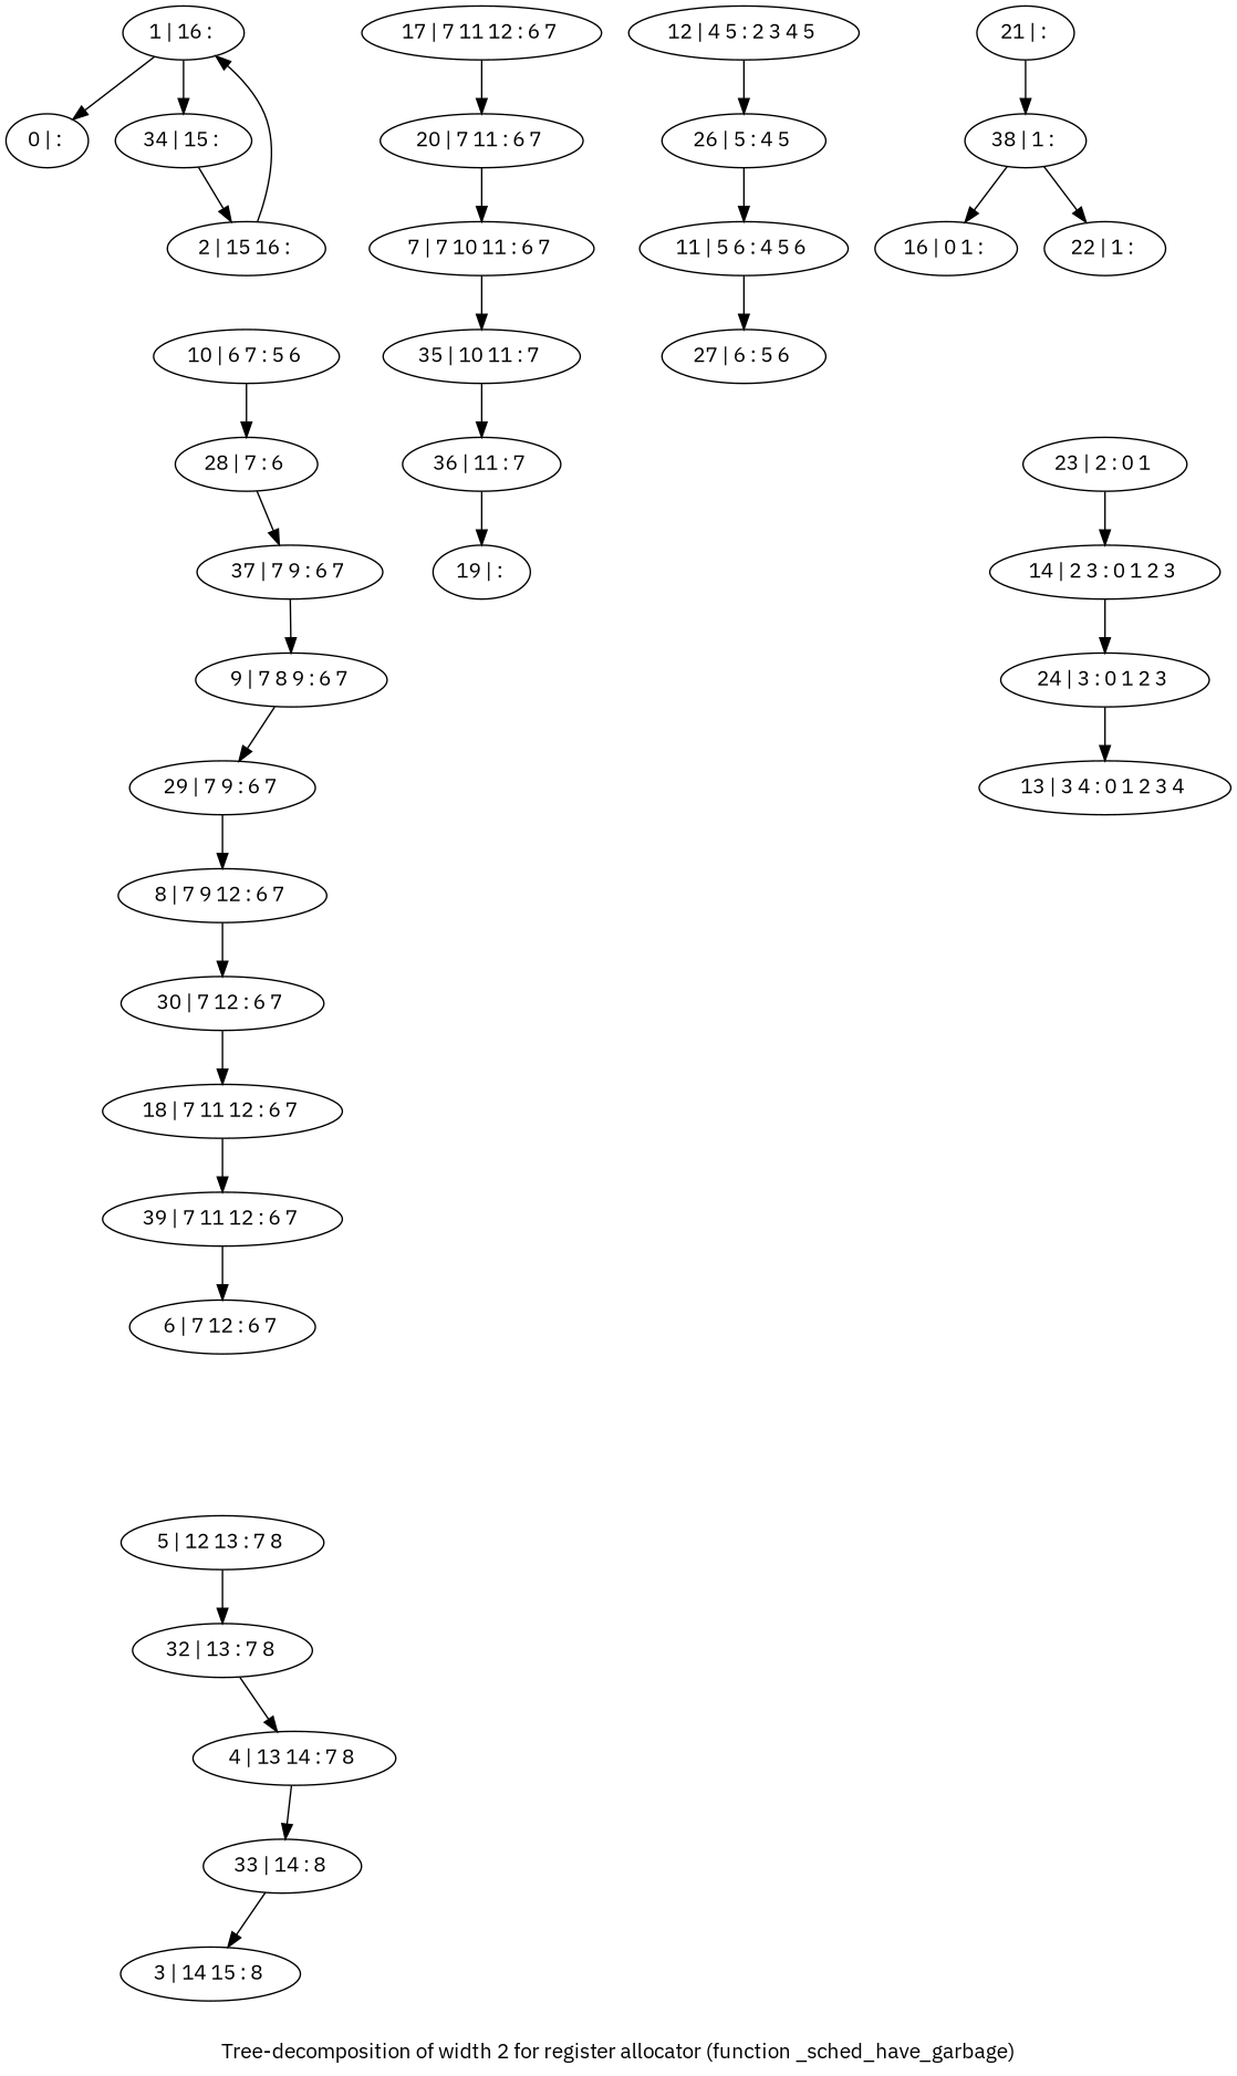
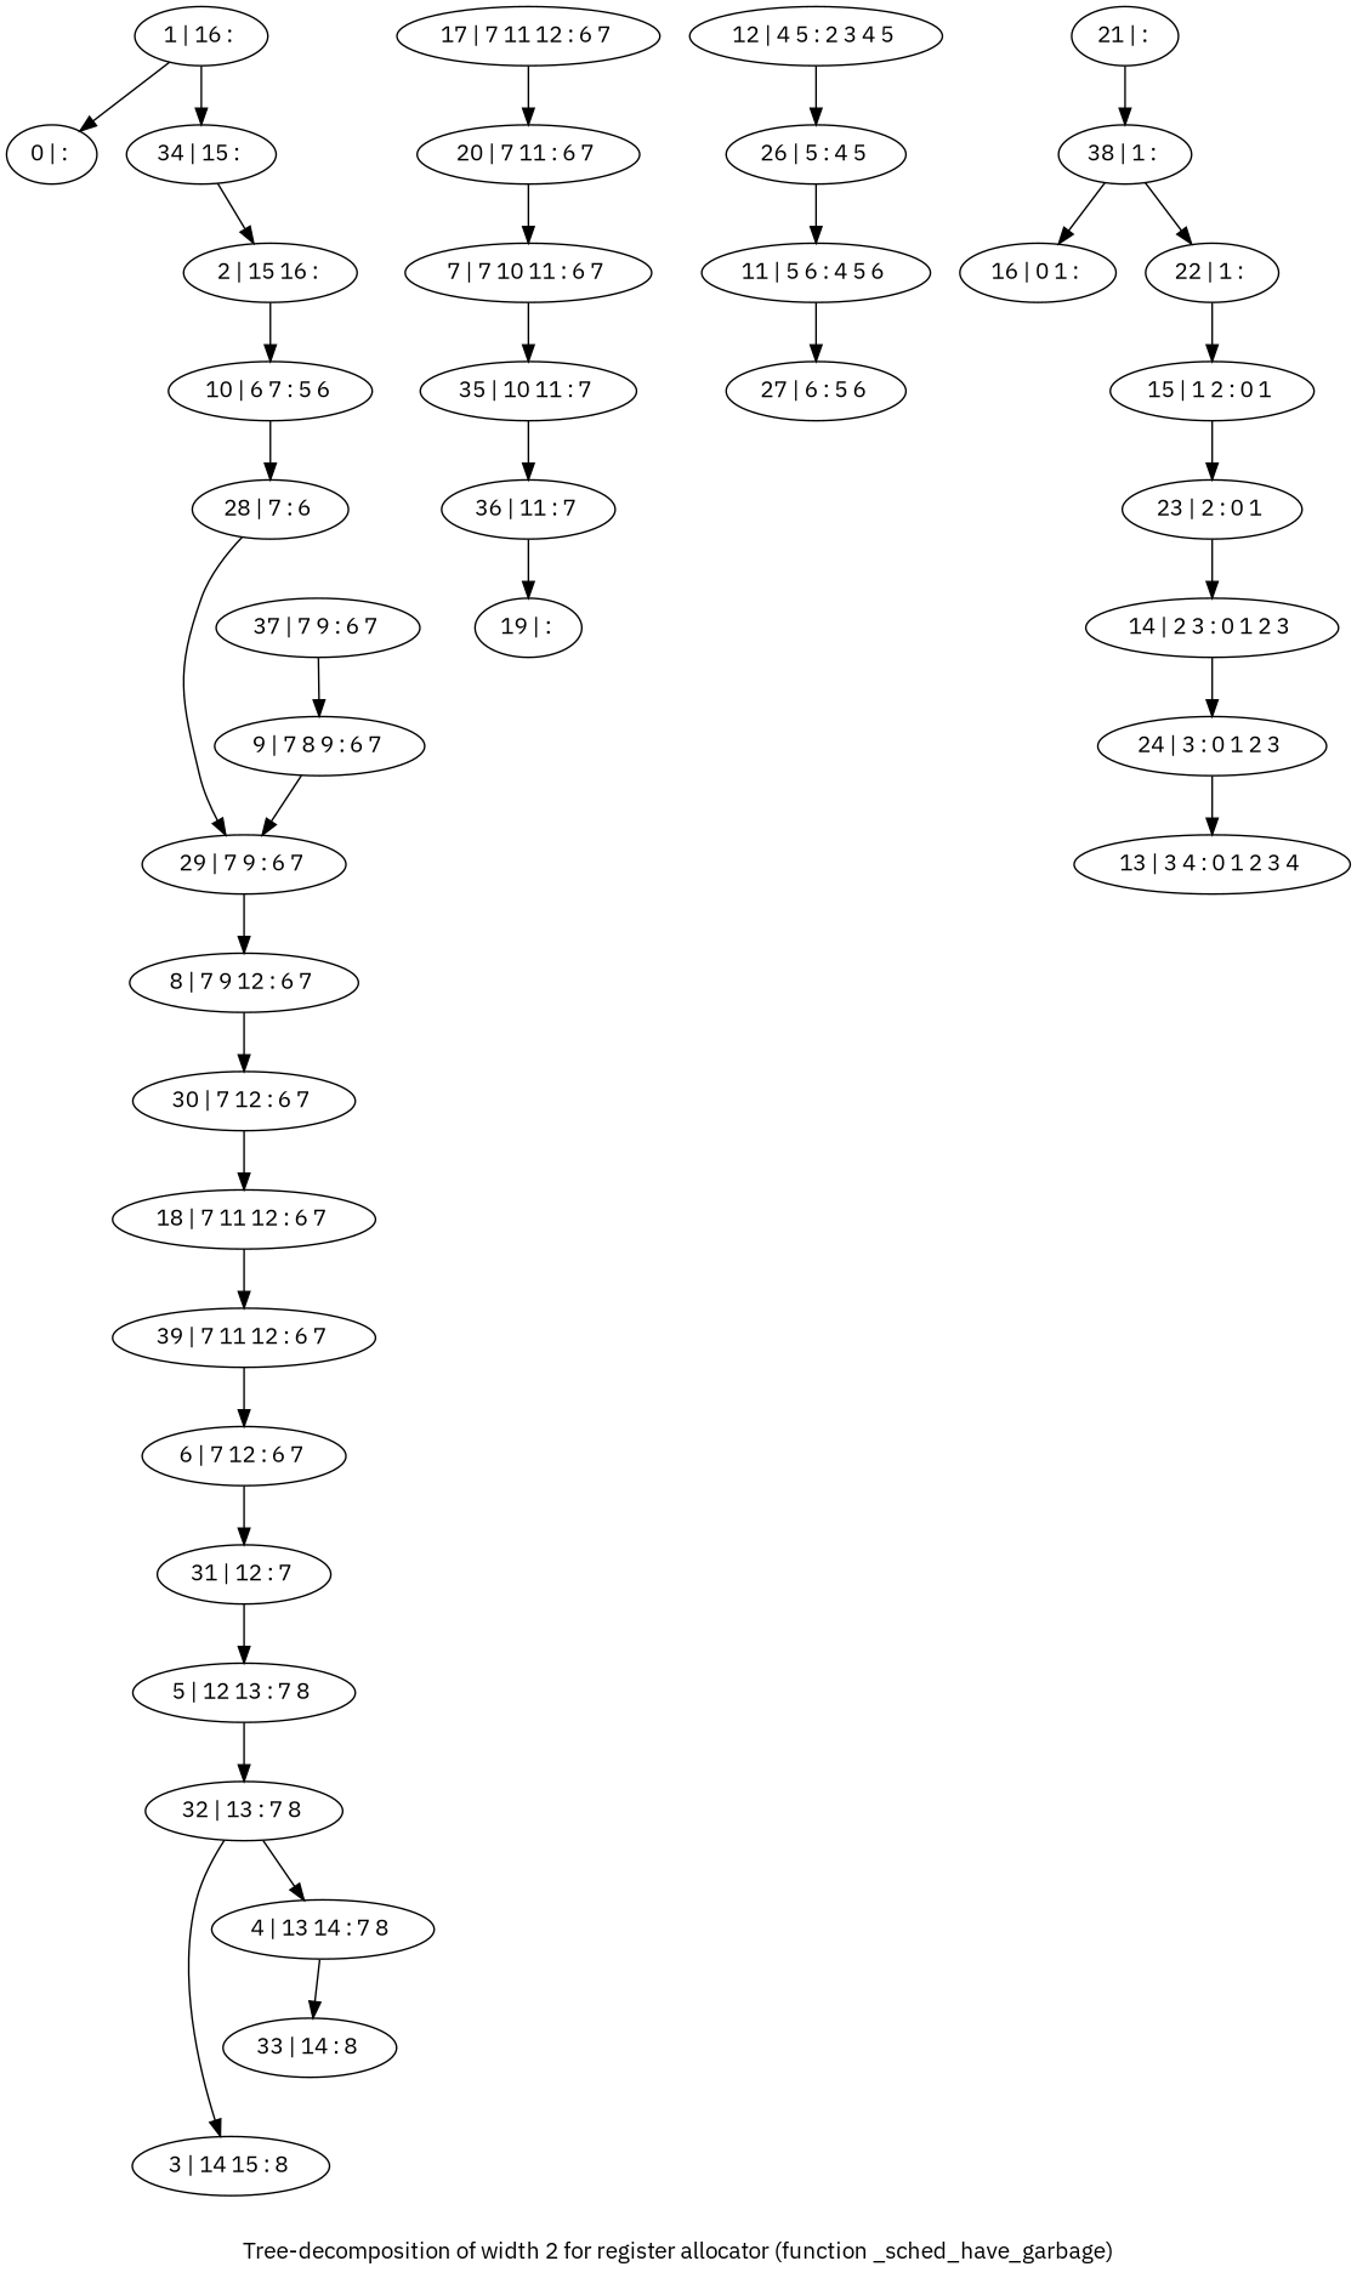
  digraph {
    fontname="IBM Plex Sans"
    label="Tree-decomposition of width 2 for register allocator (function _sched_have_garbage)"
    node [fontname="IBM Plex Sans"]
    edge [fontname="IBM Plex Sans"]
    n1 [label="0 | : "]
    n2 [label="1 | 16 : "]
    n3 [label="34 | 15 : "]
    n4 [label="2 | 15 16 : "]
    n5 [label="3 | 14 15 : 8 "]
    n6 [label="4 | 13 14 : 7 8 "]
    n7 [label="33 | 14 : 8 "]
    n8 [label="5 | 12 13 : 7 8 "]
    n9 [label="32 | 13 : 7 8 "]
    n10 [label="6 | 7 12 : 6 7 "]
+   n11 [label="31 | 12 : 7 "]
    n12 [label="7 | 7 10 11 : 6 7 "]
    n13 [label="35 | 10 11 : 7 "]
    n14 [label="36 | 11 : 7 "]
    n15 [label="8 | 7 9 12 : 6 7 "]
    n16 [label="30 | 7 12 : 6 7 "]
    n17 [label="18 | 7 11 12 : 6 7 "]
    n18 [label="9 | 7 8 9 : 6 7 "]
    n19 [label="29 | 7 9 : 6 7 "]
    n20 [label="10 | 6 7 : 5 6 "]
    n21 [label="28 | 7 : 6 "]
    n22 [label="37 | 7 9 : 6 7 "]
    n23 [label="11 | 5 6 : 4 5 6 "]
    n24 [label="27 | 6 : 5 6 "]
    n25 [label="12 | 4 5 : 2 3 4 5 "]
    n26 [label="26 | 5 : 4 5 "]
    n27 [label="13 | 3 4 : 0 1 2 3 4 "]
    n28 [label="14 | 2 3 : 0 1 2 3 "]
    n29 [label="24 | 3 : 0 1 2 3 "]
+   n30 [label="15 | 1 2 : 0 1 "]
    n31 [label="23 | 2 : 0 1 "]
    n32 [label="16 | 0 1 : "]
    n33 [label="22 | 1 : "]
    n34 [label="17 | 7 11 12 : 6 7 "]
    n35 [label="20 | 7 11 : 6 7 "]
    n36 [label="39 | 7 11 12 : 6 7 "]
    n37 [label="19 | : "]
    n38 [label="21 | : "]
    n39 [label="38 | 1 : "]
    n2 -> n1
    n2 -> n3
    n3 -> n4
-   n4 -> n2
+   n4 -> n20
    n6 -> n7
-   n7 -> n5
+   n9 -> n5
    n8 -> n9
    n9 -> n6
+   n10 -> n11
+   n11 -> n8
    n12 -> n13
    n13 -> n14
    n14 -> n37
    n15 -> n16
    n16 -> n17
    n17 -> n36
    n18 -> n19
    n19 -> n15
    n20 -> n21
-   n21 -> n22
+   n21 -> n19
    n22 -> n18
    n23 -> n24
    n25 -> n26
    n26 -> n23
    n28 -> n29
    n29 -> n27
+   n30 -> n31
    n31 -> n28
+   n33 -> n30
    n34 -> n35
    n35 -> n12
    n36 -> n10
    n38 -> n39
    n39 -> n32
    n39 -> n33
  }
